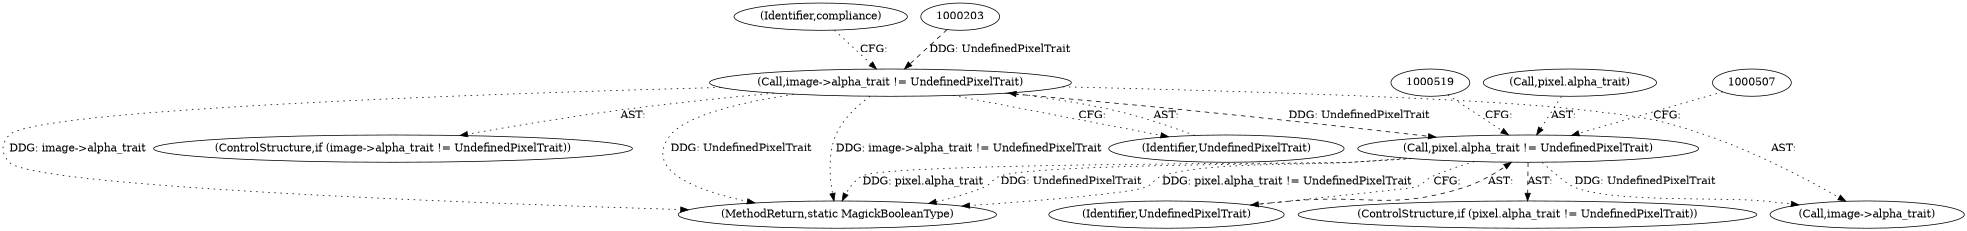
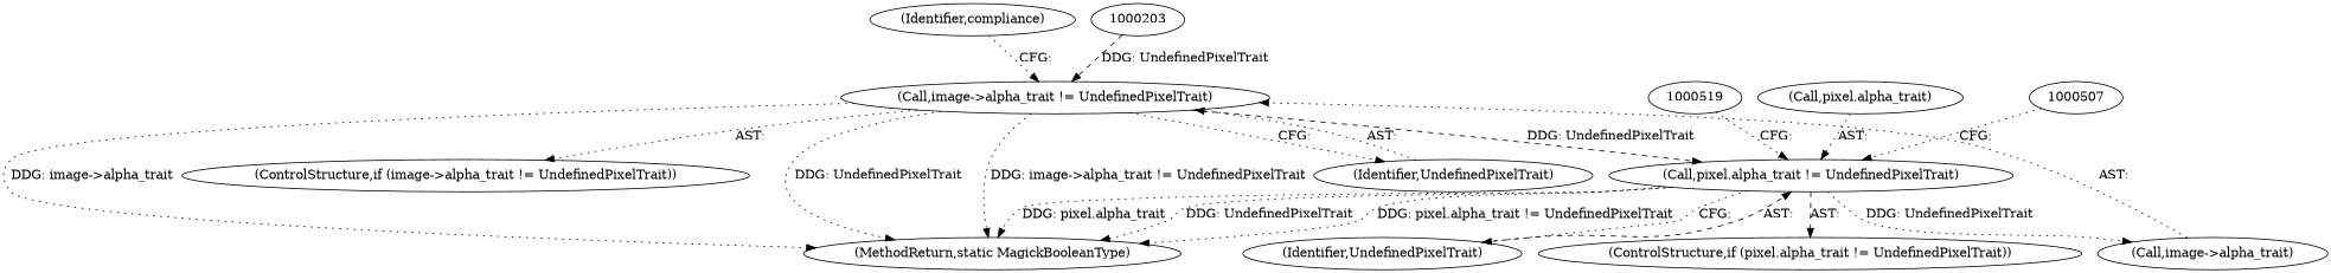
  digraph {
    edge [style=dotted]
    n1 [label="(Call,image->alpha_trait != UndefinedPixelTrait)"]
    n2 [label="(Call,pixel.alpha_trait != UndefinedPixelTrait)"]
    n3 [label="(Identifier,UndefinedPixelTrait)"]
    n4 [label="(MethodReturn,static MagickBooleanType)"]
    n5 [label="(ControlStructure,if (image->alpha_trait != UndefinedPixelTrait))"]
    n6 [label="(ControlStructure,if (pixel.alpha_trait != UndefinedPixelTrait))"]
    n7 [label="(Identifier,UndefinedPixelTrait)"]
    n8 [label="(Call,image->alpha_trait)"]
    n9 [label="(Call,pixel.alpha_trait)"]
    n10 [label="(Identifier,compliance)"]
    1000203
    1000507
    1000519
    n1 -> n2 [label="DDG: UndefinedPixelTrait" style=dashed]
    n1 -> n3 [label="CFG: "]
    n1 -> n4 [label="DDG: UndefinedPixelTrait"]
    n1 -> n4 [label="DDG: image->alpha_trait != UndefinedPixelTrait"]
    n1 -> n4 [label="DDG: image->alpha_trait"]
    n1 -> n5 [label="AST: "]
    n2 -> n4 [label="DDG: pixel.alpha_trait != UndefinedPixelTrait"]
    n2 -> n4 [label="DDG: pixel.alpha_trait"]
    n2 -> n4 [label="DDG: UndefinedPixelTrait"]
    n2 -> n6 [label="AST: " style=dashed]
    n2 -> n7 [label="CFG: "]
    n2 -> n8 [label="DDG: UndefinedPixelTrait"]
    n3 -> n1 [label="AST: "]
    n7 -> n2 [label="AST: " style=dashed]
-   n1 -> n8 [label="AST: "]
+   n8 -> n1 [label="AST: "]
    n9 -> n2 [label="AST: "]
    n10 -> n1 [label="CFG: "]
    1000203 -> n1 [label="DDG: UndefinedPixelTrait" style=dashed]
    1000507 -> n2 [label="CFG: "]
    1000519 -> n2 [label="CFG: "]
  }
